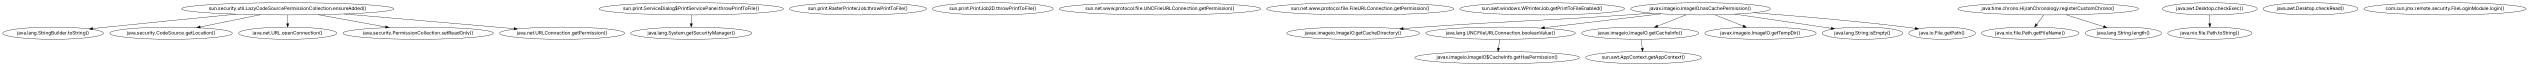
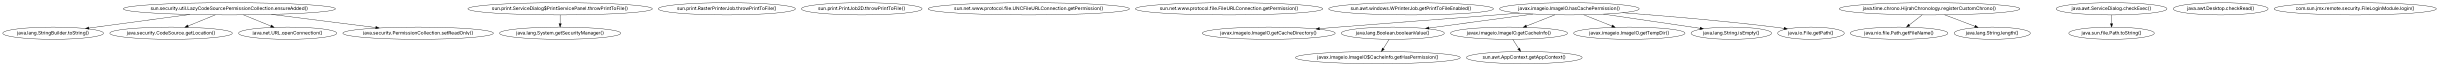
  strict digraph {
    fontname=Inter
    node [fontname=Inter]
    edge [fontname=Inter]
    n1 [label="sun.security.util.LazyCodeSourcePermissionCollection.ensureAdded()"]
    n2 [label="java.lang.StringBuilder.toString()"]
    n3 [label="java.security.CodeSource.getLocation()"]
    n4 [label="java.net.URL.openConnection()"]
    n5 [label="java.security.PermissionCollection.setReadOnly()"]
-   n6 [label="java.net.URLConnection.getPermission()"]
    n7 [label="sun.print.ServiceDialog$PrintServicePanel.throwPrintToFile()"]
    n8 [label="java.lang.System.getSecurityManager()"]
    n9 [label="sun.print.RasterPrinterJob.throwPrintToFile()"]
    n10 [label="sun.print.PrintJob2D.throwPrintToFile()"]
    n11 [label="sun.net.www.protocol.file.UNCFileURLConnection.getPermission()"]
    n12 [label="sun.net.www.protocol.file.FileURLConnection.getPermission()"]
    n13 [label="sun.awt.windows.WPrinterJob.getPrintToFileEnabled()"]
    n14 [label="javax.imageio.ImageIO.hasCachePermission()"]
    n15 [label="javax.imageio.ImageIO.getCacheDirectory()"]
-   n16 [label="java.lang.UNCFileURLConnection.booleanValue()"]
+   n16 [label="java.lang.Boolean.booleanValue()"]
    n17 [label="javax.imageio.ImageIO.getCacheInfo()"]
    n18 [label="javax.imageio.ImageIO.getTempDir()"]
    n19 [label="java.lang.String.isEmpty()"]
    n20 [label="java.io.File.getPath()"]
    n21 [label="javax.imageio.ImageIO$CacheInfo.getHasPermission()"]
    n22 [label="sun.awt.AppContext.getAppContext()"]
    n23 [label="java.time.chrono.HijrahChronology.registerCustomChrono()"]
    n24 [label="java.nio.file.Path.getFileName()"]
    n25 [label="java.lang.String.length()"]
-   n26 [label="java.nio.file.Path.toString()"]
-   n27 [label="java.awt.Desktop.checkExec()"]
+   n26 [label="java.sun.file.Path.toString()"]
+   n27 [label="java.awt.ServiceDialog.checkExec()"]
    n28 [label="java.awt.Desktop.checkRead()"]
    n29 [label="com.sun.jmx.remote.security.FileLoginModule.login()"]
    n1 -> n2
    n1 -> n3
    n1 -> n4
    n1 -> n5
-   n1 -> n6
    n7 -> n8
    n14 -> n15
    n14 -> n16
    n14 -> n17
    n14 -> n18
    n14 -> n19
    n14 -> n20
    n16 -> n21
    n17 -> n22
    n23 -> n24
    n23 -> n25
    n27 -> n26
  }
